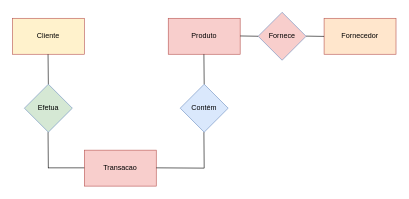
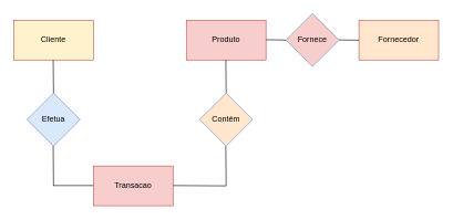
  <mxCell id="0" value="" />
  <mxCell id="1" parent="0" />
  <mxCell id="2" value="&lt;font color=&quot;#000000&quot;&gt;Cliente&lt;/font&gt;" style="rounded=0;whiteSpace=wrap;html=1;fillColor=#fff2cc;strokeColor=#b85450;" vertex="1" parent="1"><mxGeometry x="20" y="30" width="120" height="60" as="geometry" /></mxCell>
  <mxCell id="3" value="&lt;font color=&quot;#000000&quot;&gt;Produto&lt;/font&gt;" style="rounded=0;whiteSpace=wrap;html=1;fillColor=#f8cecc;strokeColor=#b85450;" vertex="1" parent="1"><mxGeometry x="280" y="30" width="120" height="60" as="geometry" /></mxCell>
  <mxCell id="4" value="&lt;font color=&quot;#000000&quot;&gt;Fornecedor&lt;/font&gt;" style="rounded=0;whiteSpace=wrap;html=1;fillColor=#ffe6cc;strokeColor=#b85450;" vertex="1" parent="1"><mxGeometry x="540" y="30" width="120" height="60" as="geometry" /></mxCell>
  <mxCell id="5" value="&lt;font color=&quot;#000000&quot;&gt;Transacao&lt;/font&gt;" style="rounded=0;whiteSpace=wrap;html=1;fillColor=#f8cecc;strokeColor=#b85450;" vertex="1" parent="1"><mxGeometry x="140" y="250" width="120" height="60" as="geometry" /></mxCell>
- <mxCell id="6" value="&lt;font color=&quot;#000000&quot;&gt;Contém&lt;/font&gt;" style="rhombus;whiteSpace=wrap;html=1;fillColor=#dae8fc;strokeColor=#6c8ebf;" vertex="1" parent="1"><mxGeometry x="300" y="140" width="80" height="80" as="geometry" /></mxCell>
+ <mxCell id="6" value="&lt;font color=&quot;#000000&quot;&gt;Contém&lt;/font&gt;" style="rhombus;whiteSpace=wrap;html=1;fillColor=#ffe6cc;strokeColor=#6c8ebf;" vertex="1" parent="1"><mxGeometry x="300" y="140" width="80" height="80" as="geometry" /></mxCell>
  <mxCell id="7" value="&lt;font color=&quot;#000000&quot;&gt;Fornece&lt;/font&gt;" style="rhombus;whiteSpace=wrap;html=1;fillColor=#f8cecc;strokeColor=#6c8ebf;" vertex="1" parent="1"><mxGeometry x="430" y="20" width="80" height="80" as="geometry" /></mxCell>
- <mxCell id="8" value="&lt;font color=&quot;#000000&quot;&gt;Efetua&lt;/font&gt;" style="rhombus;whiteSpace=wrap;html=1;fillColor=#d5e8d4;strokeColor=#6c8ebf;" vertex="1" parent="1"><mxGeometry x="40" y="140" width="80" height="80" as="geometry" /></mxCell>
+ <mxCell id="8" value="&lt;font color=&quot;#000000&quot;&gt;Efetua&lt;/font&gt;" style="rhombus;whiteSpace=wrap;html=1;fillColor=#dae8fc;strokeColor=#6c8ebf;" vertex="1" parent="1"><mxGeometry x="40" y="140" width="80" height="80" as="geometry" /></mxCell>
  <mxCell id="9" value="" style="endArrow=none;html=1;rounded=0;" edge="1" parent="1"><mxGeometry width="50" height="50" relative="1" as="geometry"><mxPoint x="80" y="140" as="sourcePoint" /><mxPoint x="79.5" y="90" as="targetPoint" /></mxGeometry></mxCell>
  <mxCell id="10" value="" style="endArrow=none;html=1;rounded=0;" edge="1" parent="1"><mxGeometry width="50" height="50" relative="1" as="geometry"><mxPoint x="80" y="280" as="sourcePoint" /><mxPoint x="79.5" y="220" as="targetPoint" /></mxGeometry></mxCell>
  <mxCell id="11" value="" style="endArrow=none;html=1;rounded=0;" edge="1" parent="1"><mxGeometry width="50" height="50" relative="1" as="geometry"><mxPoint x="340" y="280" as="sourcePoint" /><mxPoint x="260" y="279.5" as="targetPoint" /></mxGeometry></mxCell>
  <mxCell id="12" value="" style="endArrow=none;html=1;rounded=0;" edge="1" parent="1"><mxGeometry width="50" height="50" relative="1" as="geometry"><mxPoint x="140" y="279.5" as="sourcePoint" /><mxPoint x="79.5" y="279.5" as="targetPoint" /></mxGeometry></mxCell>
  <mxCell id="13" value="" style="endArrow=none;html=1;rounded=0;" edge="1" parent="1"><mxGeometry width="50" height="50" relative="1" as="geometry"><mxPoint x="340" y="280" as="sourcePoint" /><mxPoint x="339.5" y="220" as="targetPoint" /></mxGeometry></mxCell>
  <mxCell id="14" value="" style="endArrow=none;html=1;rounded=0;" edge="1" parent="1"><mxGeometry width="50" height="50" relative="1" as="geometry"><mxPoint x="430" y="60" as="sourcePoint" /><mxPoint x="400" y="59.5" as="targetPoint" /></mxGeometry></mxCell>
  <mxCell id="15" value="" style="endArrow=none;html=1;rounded=0;" edge="1" parent="1"><mxGeometry width="50" height="50" relative="1" as="geometry"><mxPoint x="340" y="140" as="sourcePoint" /><mxPoint x="339.5" y="90" as="targetPoint" /></mxGeometry></mxCell>
  <mxCell id="16" value="" style="endArrow=none;html=1;rounded=0;" edge="1" parent="1"><mxGeometry width="50" height="50" relative="1" as="geometry"><mxPoint x="540" y="60.25" as="sourcePoint" /><mxPoint x="510" y="59.75" as="targetPoint" /></mxGeometry></mxCell>
